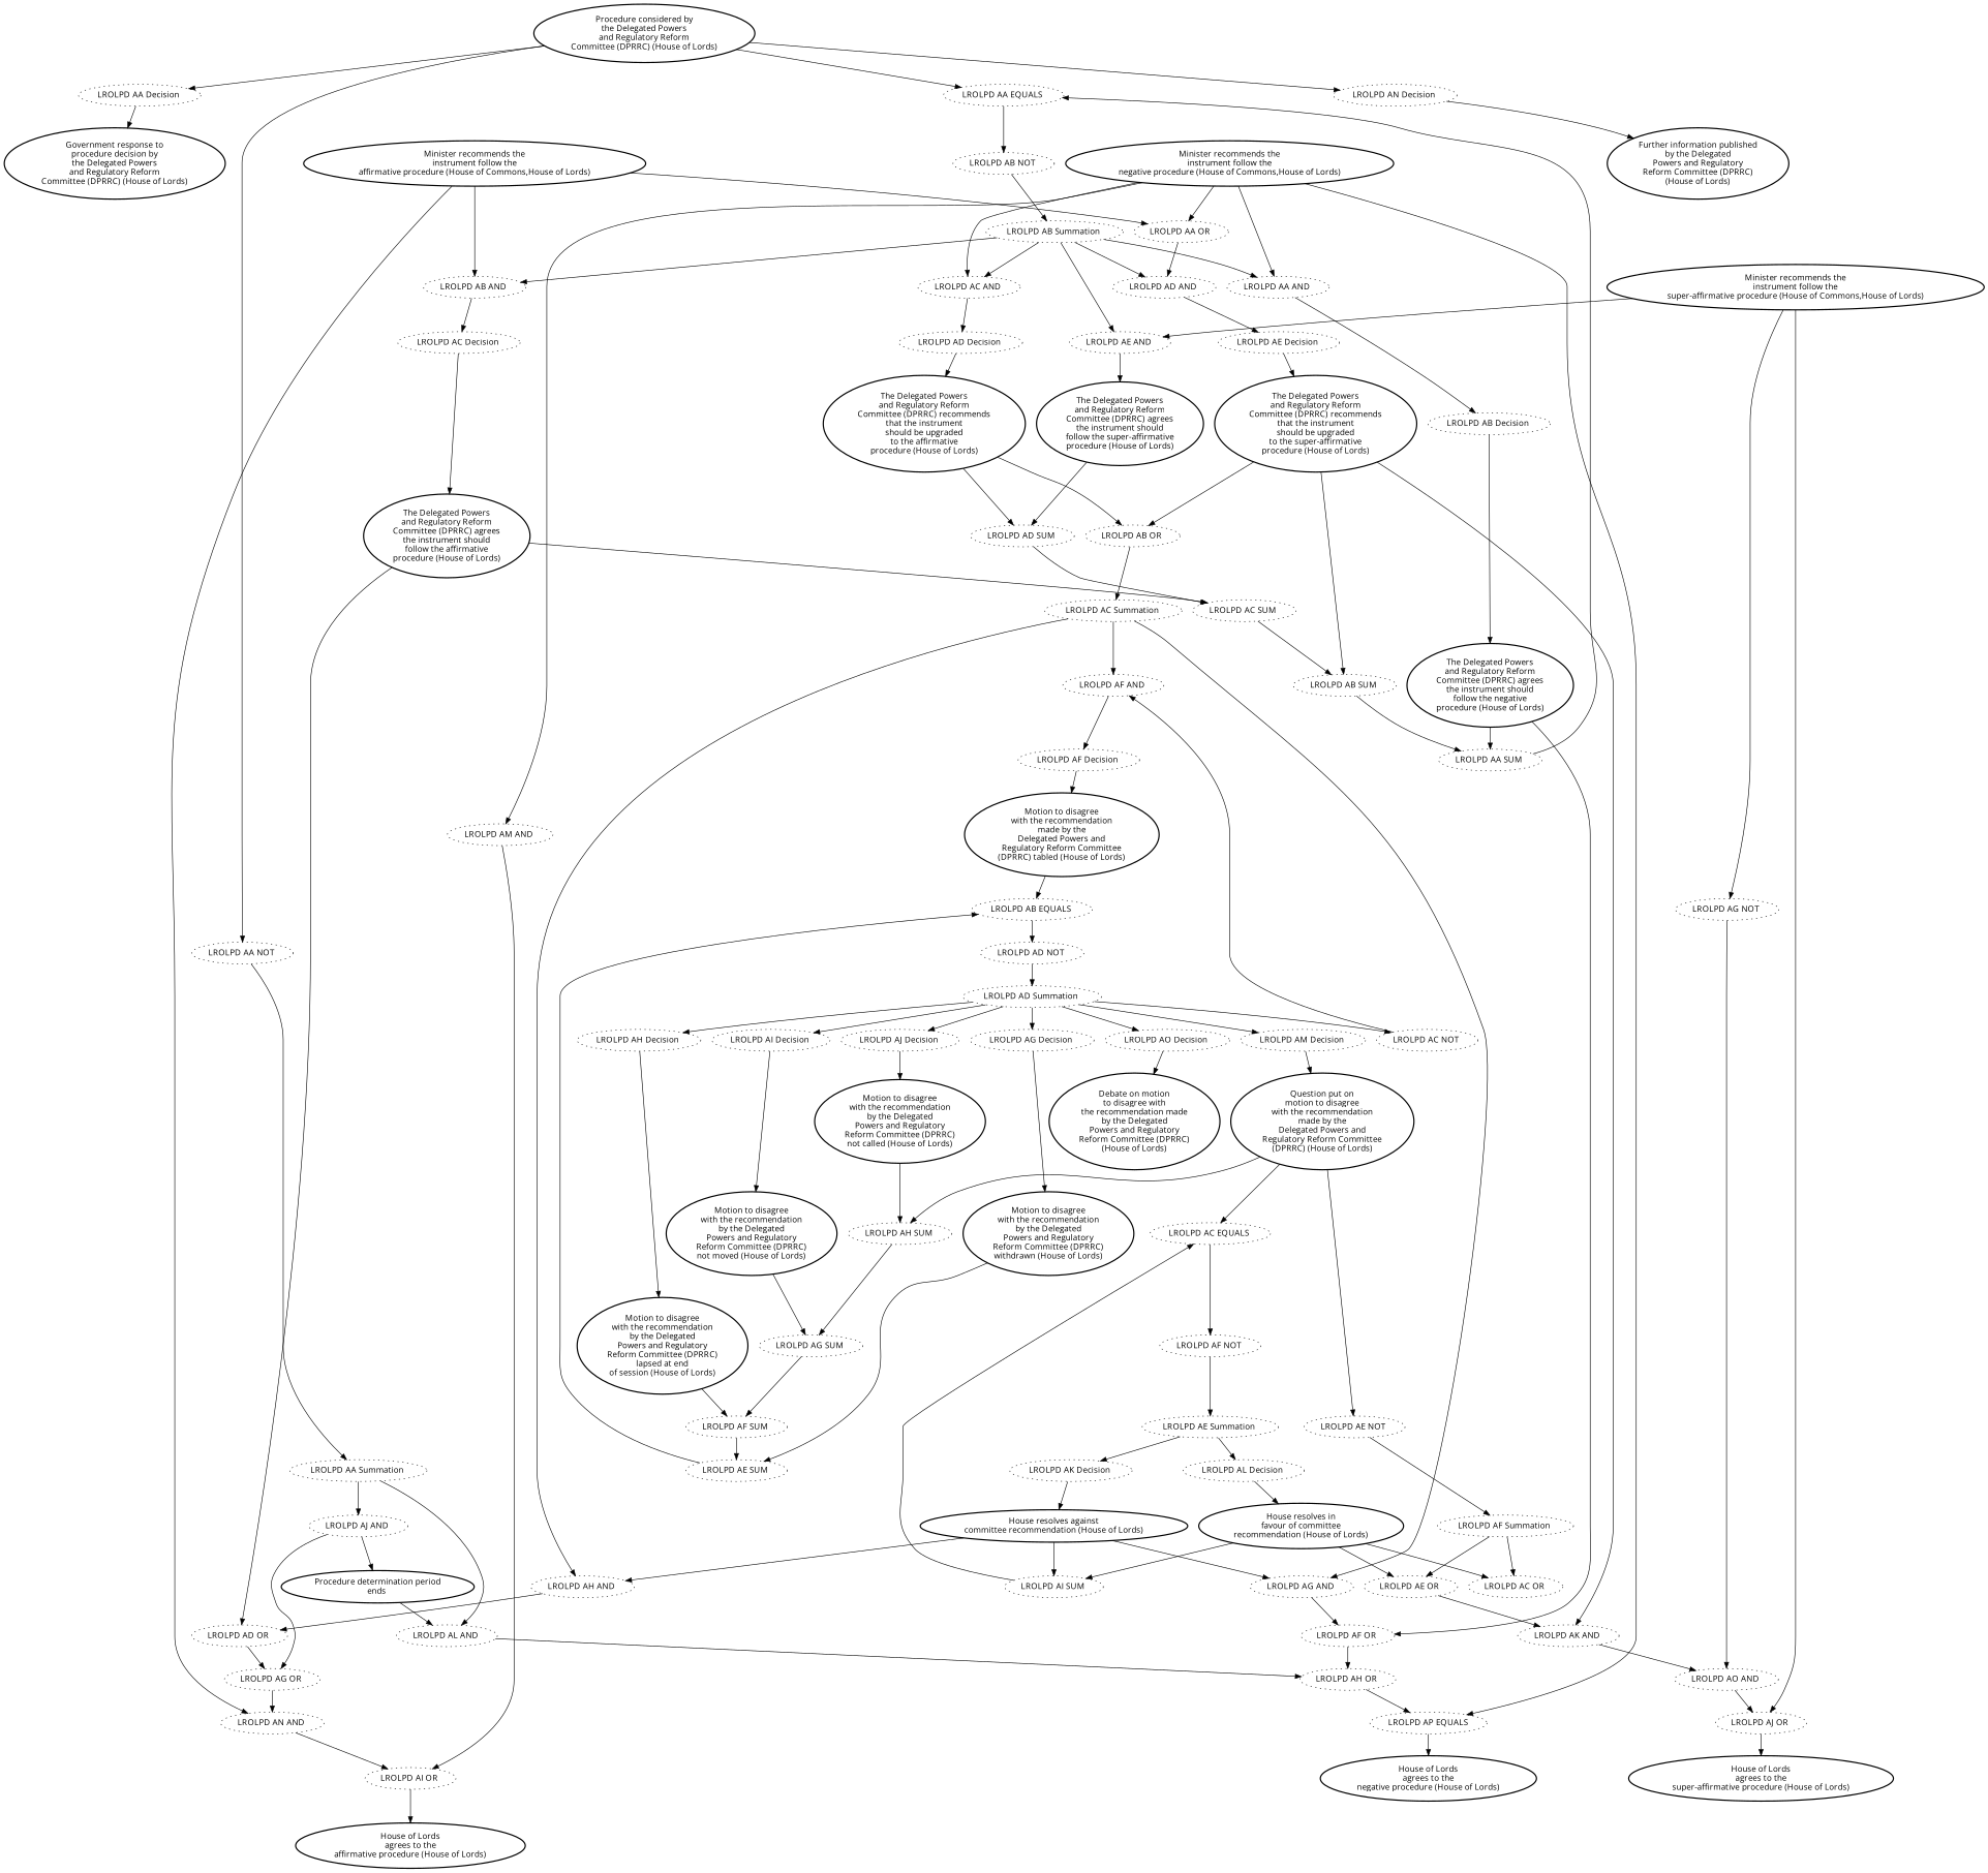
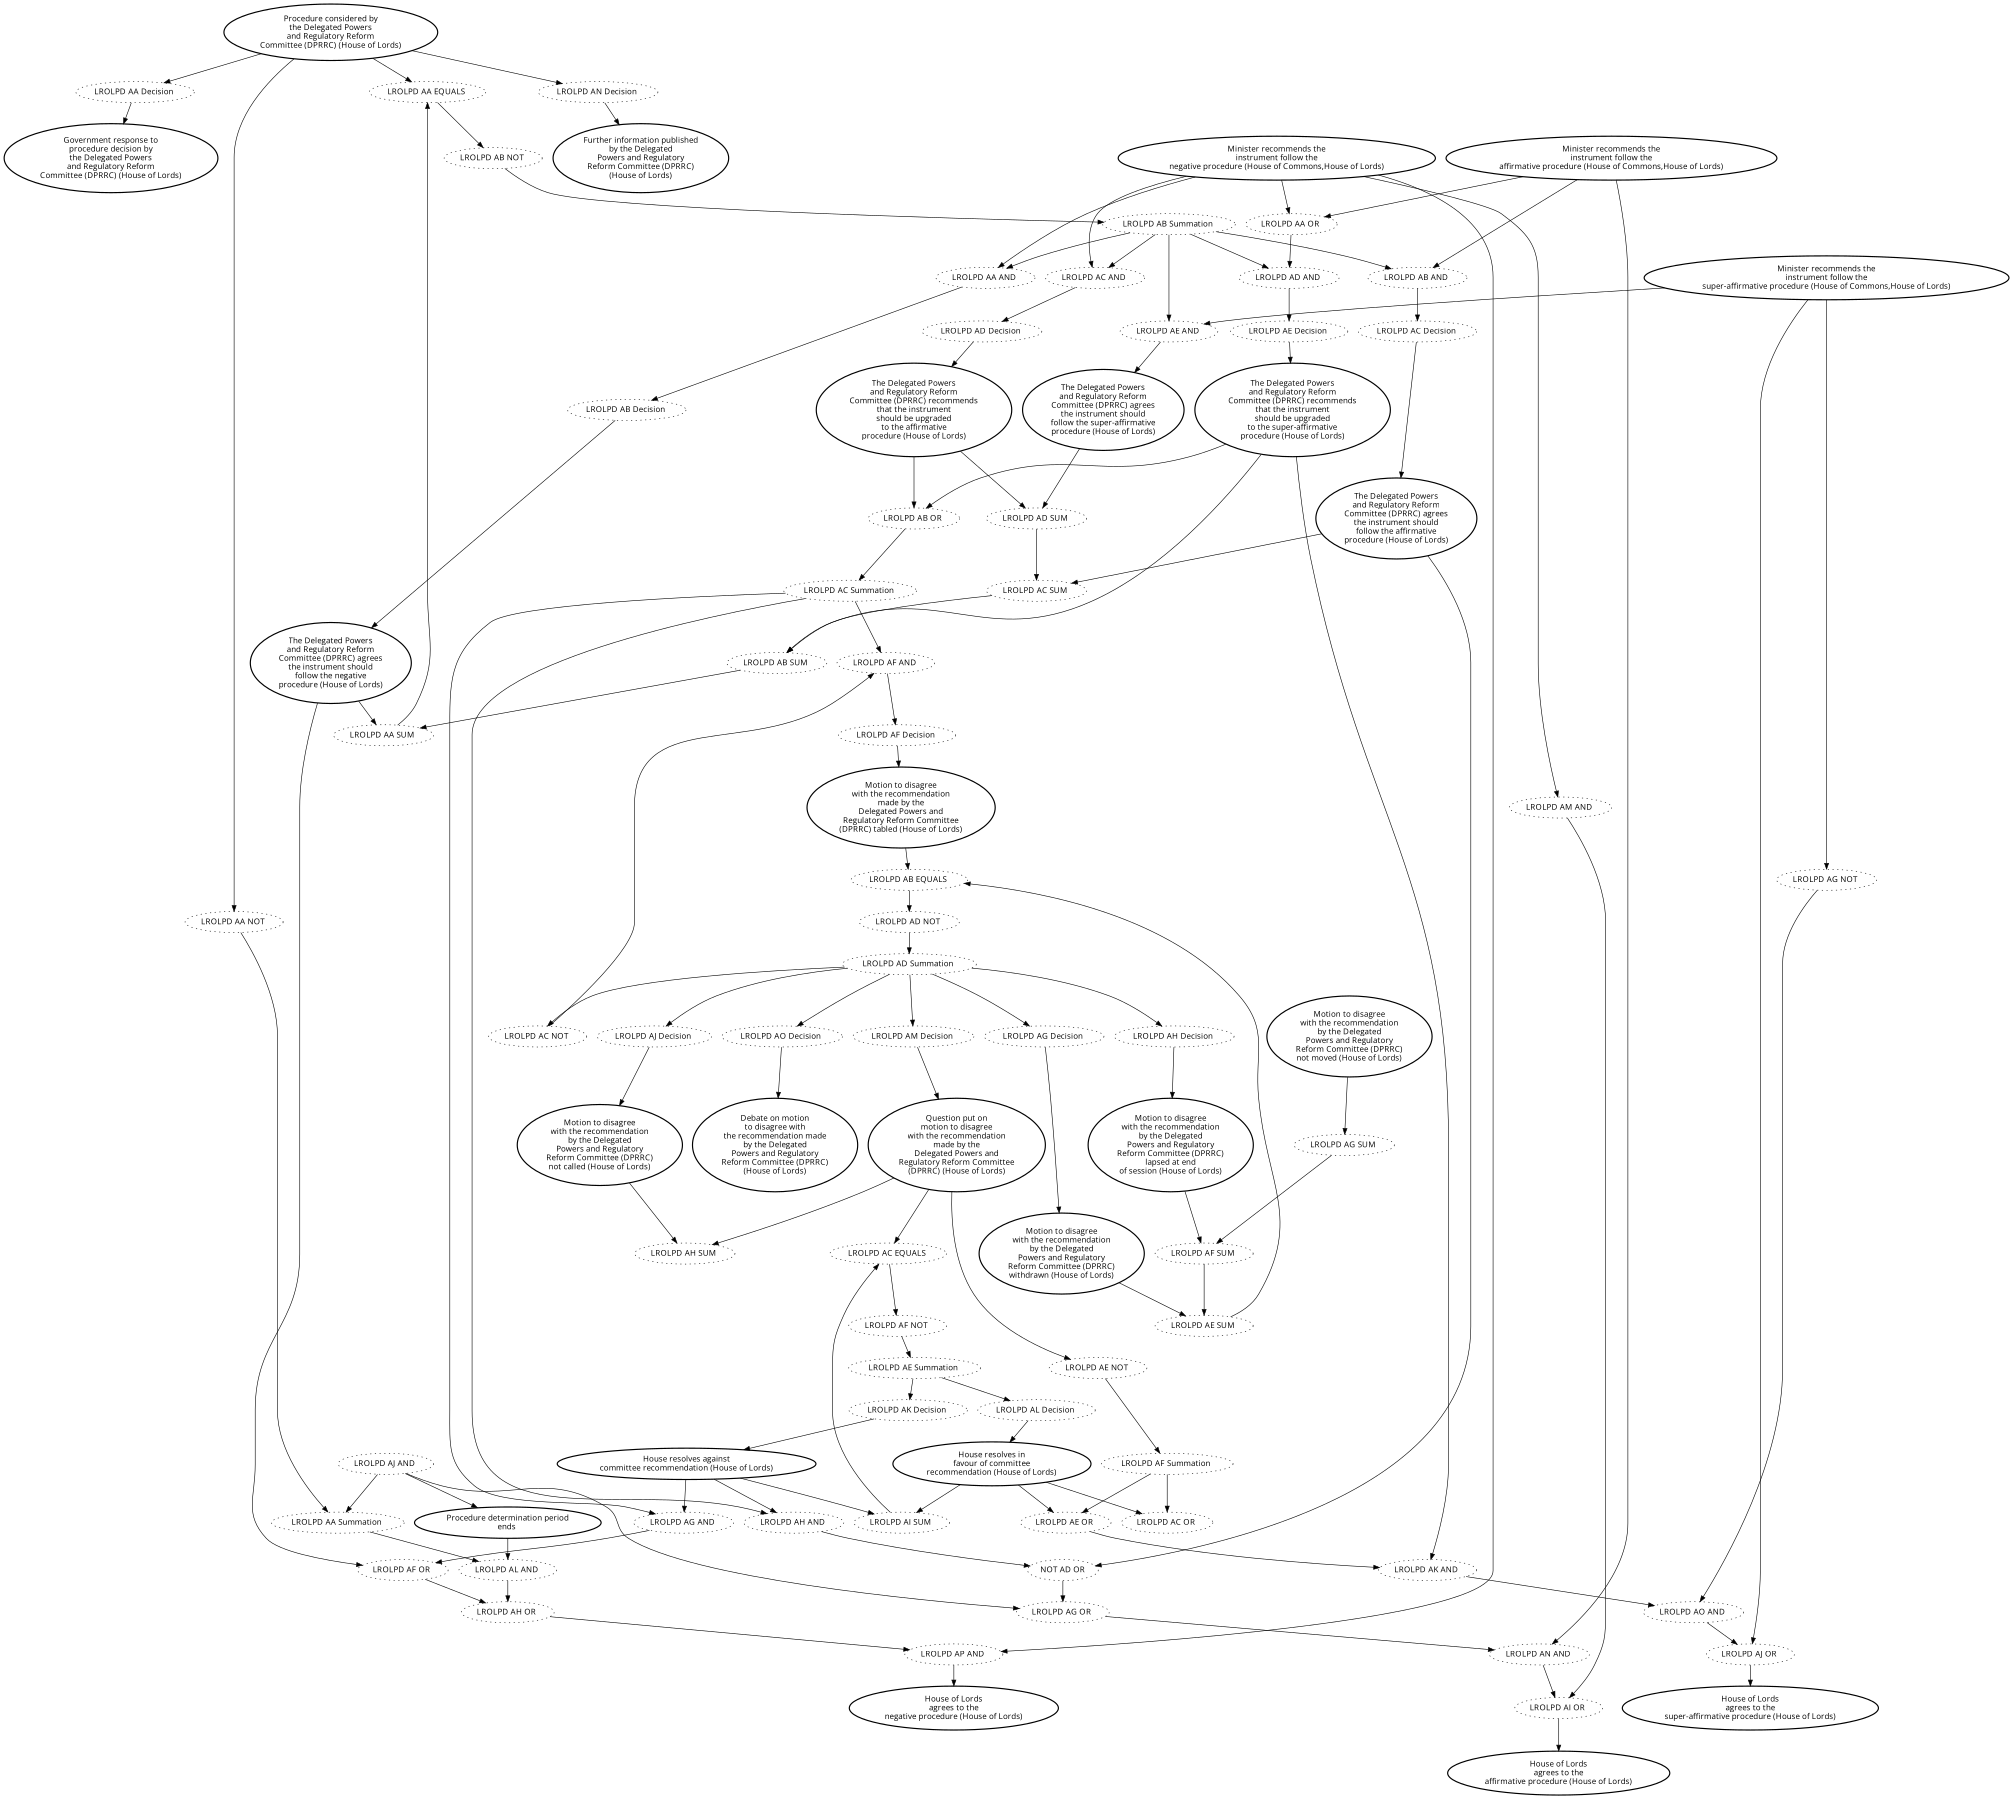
  digraph {
    fontname="Open Sans"
    node [fontname="Open Sans" style=dotted]
    edge [color=black fontname="Open Sans" style=solid]
    n1 [label="LROLPD AA Decision "]
    n2 [label="Government response to\nprocedure decision by\nthe Delegated Powers\nand Regulatory Reform\nCommittee (DPRRC) (House of Lords)" style=bold]
    n3 [label="LROLPD AB Decision "]
    n4 [label="The Delegated Powers\nand Regulatory Reform\nCommittee (DPRRC) agrees\nthe instrument should\nfollow the negative\nprocedure (House of Lords)" style=bold]
    n5 [label="LROLPD AF OR "]
    n6 [label="LROLPD AA SUM "]
    n7 [label="LROLPD AH OR "]
    n8 [label="LROLPD AA EQUALS "]
    n9 [label="LROLPD AC Decision "]
    n10 [label="The Delegated Powers\nand Regulatory Reform\nCommittee (DPRRC) agrees\nthe instrument should\nfollow the affirmative\nprocedure (House of Lords)" style=bold]
-   n11 [label="LROLPD AD OR "]
+   n11 [label="NOT AD OR"]
    n12 [label="LROLPD AC SUM "]
    n13 [label="LROLPD AG OR "]
    n14 [label="LROLPD AB SUM "]
    n15 [label="LROLPD AD Decision "]
    n16 [label="The Delegated Powers\nand Regulatory Reform\nCommittee (DPRRC) recommends\nthat the instrument\nshould be upgraded\nto the affirmative\nprocedure (House of Lords)" style=bold]
    n17 [label="LROLPD AB OR "]
    n18 [label="LROLPD AD SUM "]
    n19 [label="LROLPD AC Summation "]
    n20 [label="LROLPD AE Decision "]
    n21 [label="The Delegated Powers\nand Regulatory Reform\nCommittee (DPRRC) recommends\nthat the instrument\nshould be upgraded\nto the super-affirmative\nprocedure (House of Lords)" style=bold]
    n22 [label="LROLPD AK AND "]
    n23 [label="LROLPD AO AND "]
    n24 [label="LROLPD AG Decision "]
    n25 [label="Motion to disagree\nwith the recommendation\nby the Delegated\nPowers and Regulatory\nReform Committee (DPRRC)\nwithdrawn (House of Lords)" style=bold]
    n26 [label="LROLPD AE SUM "]
    n27 [label="LROLPD AB EQUALS "]
    n28 [label="LROLPD AH Decision "]
    n29 [label="Motion to disagree\nwith the recommendation\nby the Delegated\nPowers and Regulatory\nReform Committee (DPRRC)\nlapsed at end\nof session (House of Lords)" style=bold]
    n30 [label="LROLPD AF SUM "]
-   n31 [label="LROLPD AI Decision "]
    n32 [label="Motion to disagree\nwith the recommendation\nby the Delegated\nPowers and Regulatory\nReform Committee (DPRRC)\nnot moved (House of Lords)" style=bold]
    n33 [label="LROLPD AG SUM "]
    n34 [label="LROLPD AJ Decision "]
    n35 [label="Motion to disagree\nwith the recommendation\nby the Delegated\nPowers and Regulatory\nReform Committee (DPRRC)\nnot called (House of Lords)" style=bold]
    n36 [label="LROLPD AH SUM "]
    n37 [label="LROLPD AO Decision "]
    n38 [label="Debate on motion\nto disagree with\nthe recommendation made\nby the Delegated\nPowers and Regulatory\nReform Committee (DPRRC)\n(House of Lords)" style=bold]
    n39 [label="LROLPD AM Decision "]
    n40 [label="Question put on\nmotion to disagree\nwith the recommendation\nmade by the\nDelegated Powers and\nRegulatory Reform Committee\n(DPRRC) (House of Lords)" style=bold]
    n41 [label="LROLPD AE NOT "]
    n42 [label="LROLPD AC EQUALS "]
    n43 [label="LROLPD AF Summation "]
    n44 [label="LROLPD AF NOT "]
    n45 [label="LROLPD AK Decision "]
    n46 [label="House resolves against\ncommittee recommendation (House of Lords)" style=bold]
    n47 [label="LROLPD AG AND "]
    n48 [label="LROLPD AH AND "]
    n49 [label="LROLPD AI SUM "]
    n50 [label="LROLPD AL Decision "]
    n51 [label="House resolves in\nfavour of committee\nrecommendation (House of Lords)" style=bold]
    n52 [label="LROLPD AC OR "]
    n53 [label="LROLPD AE OR "]
    n54 [label="LROLPD AA NOT "]
    n55 [label="LROLPD AA Summation "]
    n56 [label="LROLPD AJ AND "]
    n57 [label="LROLPD AL AND "]
    n58 [label="Procedure determination period\nends " style=bold]
    n59 [label="LROLPD AB NOT "]
    n60 [label="LROLPD AB Summation "]
    n61 [label="LROLPD AA AND "]
    n62 [label="LROLPD AB AND "]
    n63 [label="LROLPD AC AND "]
    n64 [label="LROLPD AD AND "]
    n65 [label="LROLPD AE AND "]
    n66 [label="The Delegated Powers\nand Regulatory Reform\nCommittee (DPRRC) agrees\nthe instrument should\nfollow the super-affirmative\nprocedure (House of Lords)" style=bold]
    n67 [label="LROLPD AF AND "]
    n68 [label="LROLPD AF Decision "]
    n69 [label="LROLPD AD NOT "]
    n70 [label="LROLPD AD Summation "]
    n71 [label="LROLPD AC NOT "]
    n72 [label="LROLPD AE Summation "]
    n73 [label="Minister recommends the\ninstrument follow the\nnegative procedure (House of Commons,House of Lords)" style=bold]
    n74 [label="LROLPD AA OR "]
    n75 [label="LROLPD AM AND "]
-   n76 [label="LROLPD AP EQUALS"]
+   n76 [label="LROLPD AP AND "]
    n77 [label="LROLPD AI OR "]
    n78 [label="House of Lords\nagrees to the\nnegative procedure (House of Lords)" style=bold]
    n79 [label="Minister recommends the\ninstrument follow the\naffirmative procedure (House of Commons,House of Lords)" style=bold]
    n80 [label="LROLPD AN AND "]
    n81 [label="Minister recommends the\ninstrument follow the\nsuper-affirmative procedure (House of Commons,House of Lords)" style=bold]
    n82 [label="LROLPD AG NOT "]
    n83 [label="LROLPD AJ OR "]
    n84 [label="House of Lords\nagrees to the\nsuper-affirmative procedure (House of Lords)" style=bold]
    n85 [label="Motion to disagree\nwith the recommendation\nmade by the\nDelegated Powers and\nRegulatory Reform Committee\n(DPRRC) tabled (House of Lords)" style=bold]
    n86 [label="House of Lords\nagrees to the\naffirmative procedure (House of Lords)" style=bold]
    n87 [label="Procedure considered by\nthe Delegated Powers\nand Regulatory Reform\nCommittee (DPRRC) (House of Lords)" style=bold]
    n88 [label="LROLPD AN Decision "]
    n89 [label="Further information published\nby the Delegated\nPowers and Regulatory\nReform Committee (DPRRC)\n(House of Lords)" style=bold]
    n1 -> n2
    n3 -> n4
    n4 -> n5
    n4 -> n6
    n5 -> n7
    n6 -> n8
    n7 -> n76
    n8 -> n59
    n9 -> n10
    n10 -> n11
    n10 -> n12
    n11 -> n13
    n12 -> n14
    n13 -> n80
    n14 -> n6
    n15 -> n16
    n16 -> n17
    n16 -> n18
    n17 -> n19
    n18 -> n12
    n19 -> n47
    n19 -> n48
    n19 -> n67
    n20 -> n21
    n21 -> n14
    n21 -> n17
    n21 -> n22
    n22 -> n23
    n23 -> n83
    n24 -> n25
    n25 -> n26
    n26 -> n27
    n27 -> n69
    n28 -> n29
    n29 -> n30
    n30 -> n26
-   n31 -> n32
    n32 -> n33
    n33 -> n30
    n34 -> n35
    n35 -> n36
-   n36 -> n33
    n37 -> n38
    n39 -> n40
    n40 -> n36
    n40 -> n41
    n40 -> n42
    n41 -> n43
    n42 -> n44
    n43 -> n52
    n43 -> n53
    n44 -> n72
    n45 -> n46
    n46 -> n47
    n46 -> n48
    n46 -> n49
    n47 -> n5
    n48 -> n11
    n49 -> n42
    n50 -> n51
    n51 -> n49
    n51 -> n52
    n51 -> n53
    n53 -> n22
    n54 -> n55
-   n55 -> n56
+   n56 -> n55
    n55 -> n57
    n56 -> n13
    n56 -> n58
    n57 -> n7
    n58 -> n57
    n59 -> n60
    n60 -> n61
    n60 -> n62
    n60 -> n63
    n60 -> n64
    n60 -> n65
    n61 -> n3
    n62 -> n9
    n63 -> n15
    n64 -> n20
    n65 -> n66
    n66 -> n18
    n67 -> n68
    n68 -> n85
    n69 -> n70
    n70 -> n24
    n70 -> n28
-   n70 -> n31
    n70 -> n34
    n70 -> n37
    n70 -> n39
    n70 -> n71
    n71 -> n67
    n72 -> n45
    n72 -> n50
    n73 -> n61
    n73 -> n63
    n73 -> n74
    n73 -> n75
    n73 -> n76
    n74 -> n64
    n75 -> n77
    n76 -> n78
    n77 -> n86
    n79 -> n62
    n79 -> n74
    n79 -> n80
    n80 -> n77
    n81 -> n65
    n81 -> n82
    n81 -> n83
    n82 -> n23
    n83 -> n84
    n85 -> n27
    n87 -> n1
    n87 -> n8
    n87 -> n54
    n87 -> n88
    n88 -> n89
  }
